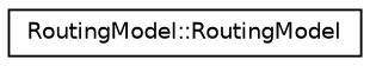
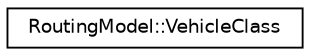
  digraph {
    rankdir=LR
-   n1 [color=black fillcolor=white fontname=Helvetica fontsize=10 height=0.2 label="RoutingModel::RoutingModel" shape=record style=filled width=0.4]
+   n1 [color=black fillcolor=white fontname=Helvetica fontsize=10 height=0.2 label="RoutingModel::VehicleClass" shape=record style=filled width=0.4]
  }
